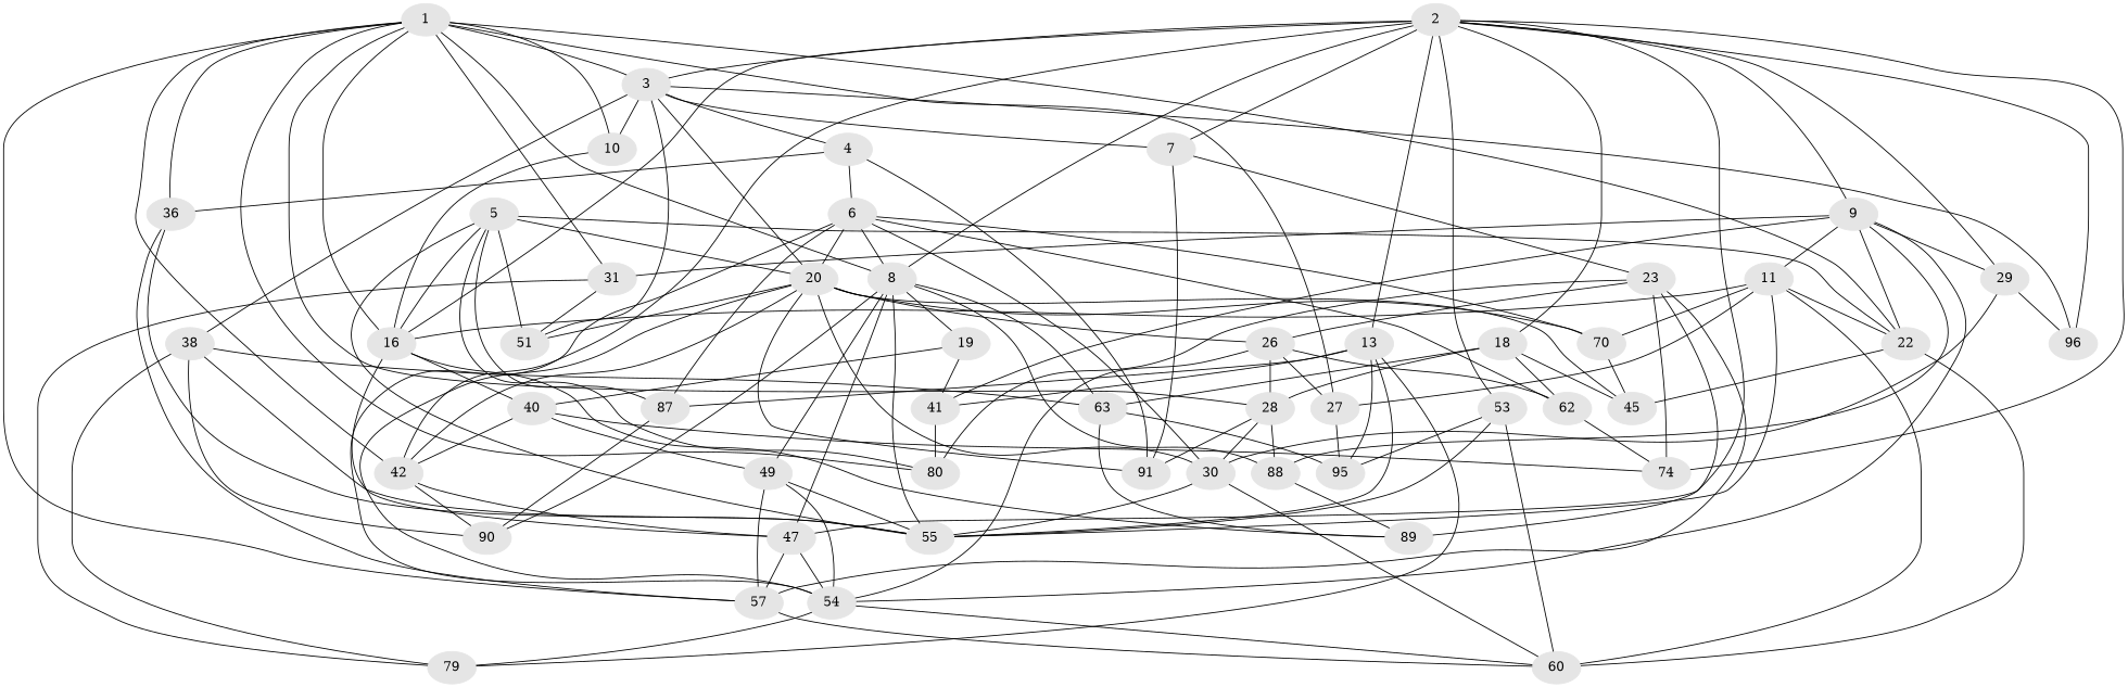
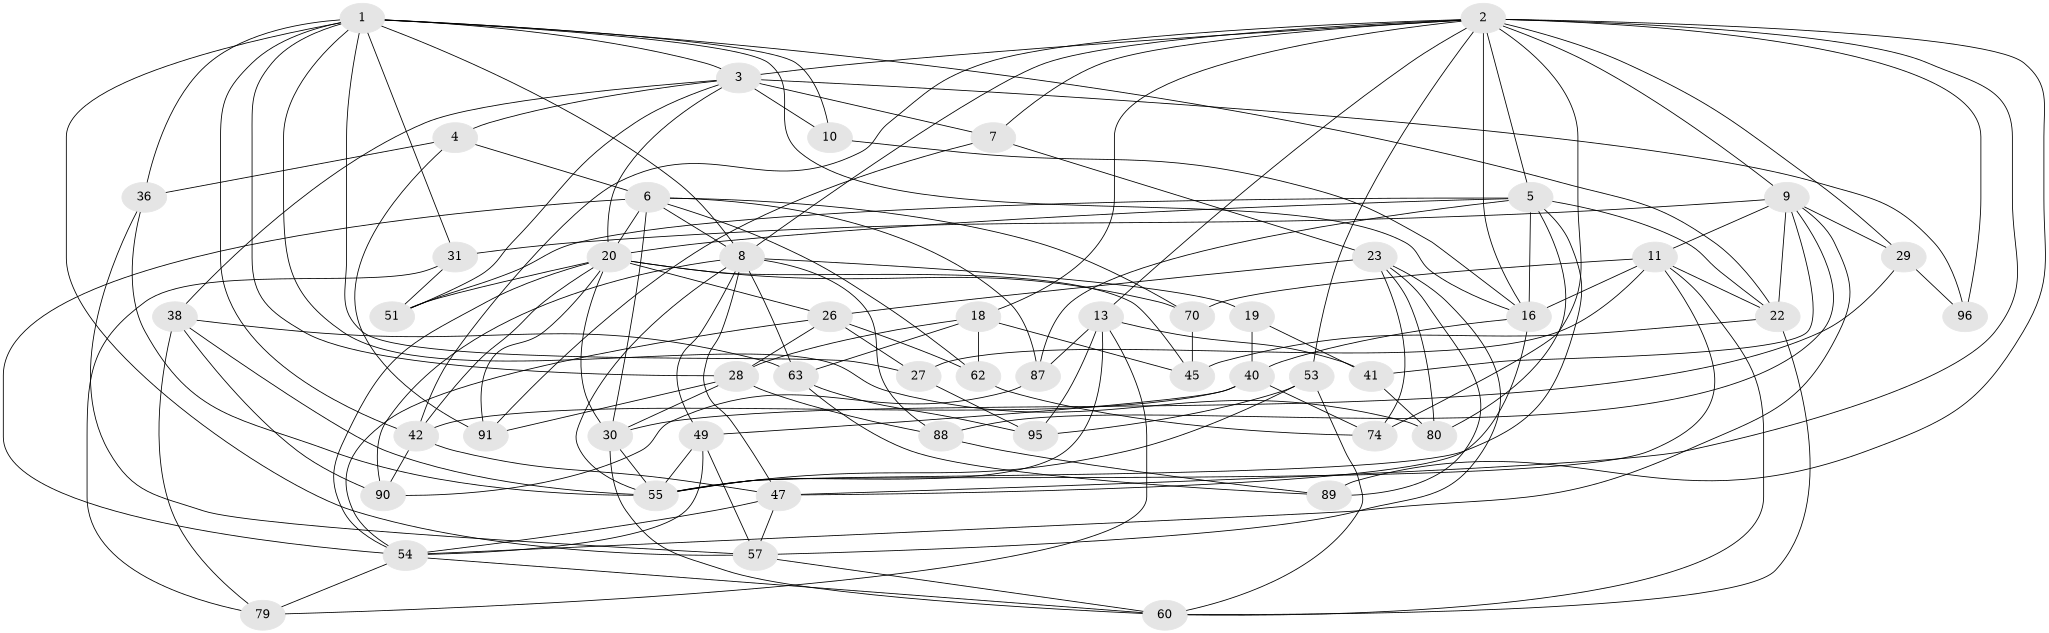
  graph {
    node [color=gray90 style=filled]
    1 [super="+37+15"]
    3 [super="+43+14"]
    8 [super="+101+32"]
    10
    16 [super="+24+102"]
    22 [super="+64"]
    27
    28 [super="+34"]
    31
    36
    42 [super="+52"]
    57 [super="+59"]
    80
    7 [super="+75"]
    96
    4
    20 [super="+21+35+67"]
    38
    51
    47 [super="+58"]
    55 [super="+94+84+86"]
    19
    49 [super="+83"]
    63 [super="+72"]
    88
    90
    40 [super="+66"]
    60 [super="+93"]
    n29 [label=45]
    95
    91
    30 [super="+78"]
    79
    2 [super="+56+45+81+68"]
    5 [super="+98"]
    9 [super="+76+12"]
    13 [super="+100"]
    18 [super="+48"]
    29
    53
    74
    89
    87
    23 [super="+82"]
    54 [super="+71+61"]
    11 [super="+17"]
    41
    62
    6 [super="+69+46"]
    70
    26 [super="+50"]
    1 -- 3
    1 -- 8
    1 -- 10
    1 -- 16
    1 -- 22
    1 -- 27
    1 -- 28
    1 -- 31
    1 -- 36
    1 -- 42
    1 -- 57
    1 -- 80
    3 -- 10
    3 -- 7
    3 -- 96
    3 -- 4
    3 -- 20
    3 -- 38
    3 -- 51
    8 -- 47
    8 -- 55
    8 -- 19
    8 -- 49 [weight=2]
    8 -- 63 [weight=2]
    8 -- 88
    8 -- 90
    10 -- 16
    16 -- 47
    16 -- 40
    22 -- 60
    22 -- n29
    27 -- 95
    28 -- 88
    28 -- 91
    28 -- 30
    31 -- 51
    31 -- 79
    36 -- 57
    36 -- 55
    42 -- 47
    42 -- 90
    57 -- 60
    7 -- 91
    7 -- 23
    4 -- 36
    4 -- 91
    4 -- 6
    20 -- 42
    20 -- 51
    20 -- n29
    20 -- 91
    20 -- 30
    20 -- 54
    20 -- 70
    20 -- 26
    38 -- 55
    38 -- 63
    38 -- 90
    38 -- 79
    47 -- 57
    47 -- 54
    19 -- 40 [weight=2]
    19 -- 41
    49 -- 57
    49 -- 55
    49 -- 54
    63 -- 95
    63 -- 89
    88 -- 89
    40 -- 42
    40 -- 49
    40 -- 74
    30 -- 55
    30 -- 60
    2 -- 3 [weight=2]
    2 -- 8
    2 -- 16 [weight=2]
    2 -- 42
    2 -- 7
    2 -- 96 [weight=2]
    2 -- 47
+   2 -- 5
    2 -- 9
    2 -- 13
    2 -- 18
    2 -- 29
    2 -- 53
    2 -- 74
-   16 -- 89
+   2 -- 89
    5 -- 16
    5 -- 22
    5 -- 80
    5 -- 20
    5 -- 51
    5 -- 55
    5 -- 87
    9 -- 22
    9 -- 31
    9 -- 88
    9 -- 29
    9 -- 54
    9 -- 11
    9 -- 41
    13 -- 55
    13 -- 95
    13 -- 79
    13 -- 87
    13 -- 41
    18 -- 28
    18 -- 63
    18 -- n29
    18 -- 62
    29 -- 96
    29 -- 30
    53 -- 55
    53 -- 60
    53 -- 95
    87 -- 90
    23 -- 57
    23 -- 80
    23 -- 74
    23 -- 89
    23 -- 26
    54 -- 60
    54 -- 79
    11 -- 16
    11 -- 22
    11 -- 27
    11 -- 55 [weight=2]
    11 -- 60
    11 -- 70
    41 -- 80
    62 -- 74
    6 -- 8
    6 -- 20
    6 -- 30
    6 -- 87
    6 -- 54
    6 -- 62
    6 -- 70
    70 -- n29
    26 -- 27
    26 -- 28
    26 -- 54
    26 -- 62
  }
